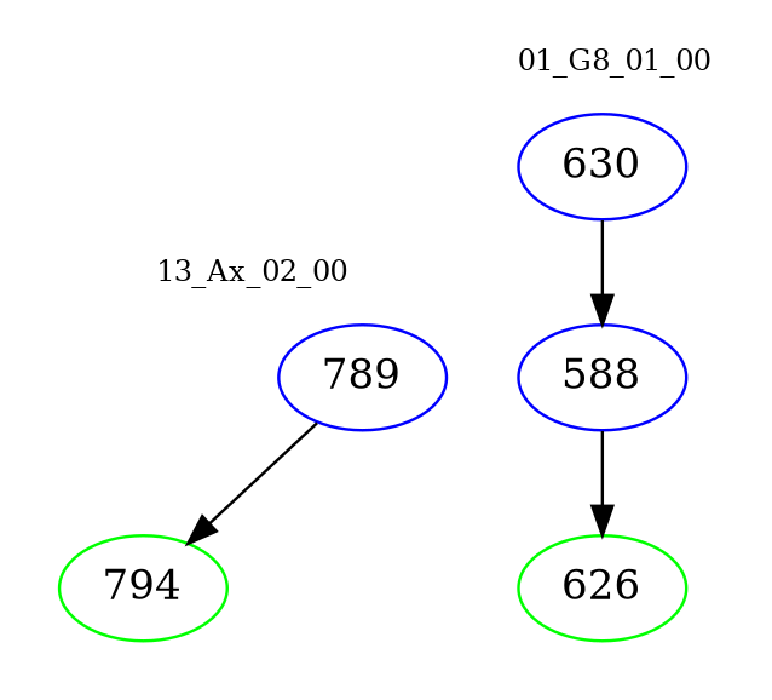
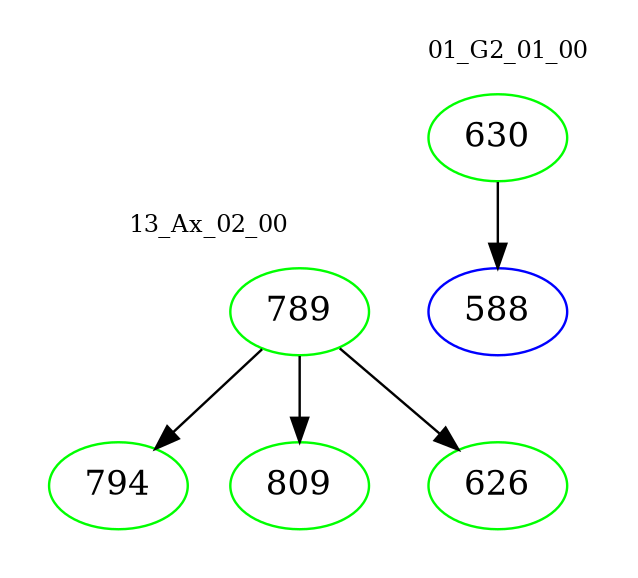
  digraph {
    node [color=green]
    edge [color=black]
-   n1 [color=blue label=789]
+   n1 [label=789]
    n2 [label=794]
+   n3 [label=809]
    n4 [color=blue label=588]
    n5 [label=626]
-   n6 [color=blue label=630]
+   n6 [label=630]
    subgraph cluster_1 {
      color=white
      fontsize=10
      label="13_Ax_02_00"
      n1
      n2
+     n3
    }
    subgraph cluster_2 {
      color=white
      fontsize=10
-     label="01_G8_01_00"
+     label="01_G2_01_00"
      n4
      n5
      n6
    }
    n1 -> n2
-   n4 -> n5
+   n1 -> n3
+   n1 -> n5
    n6 -> n4
  }
